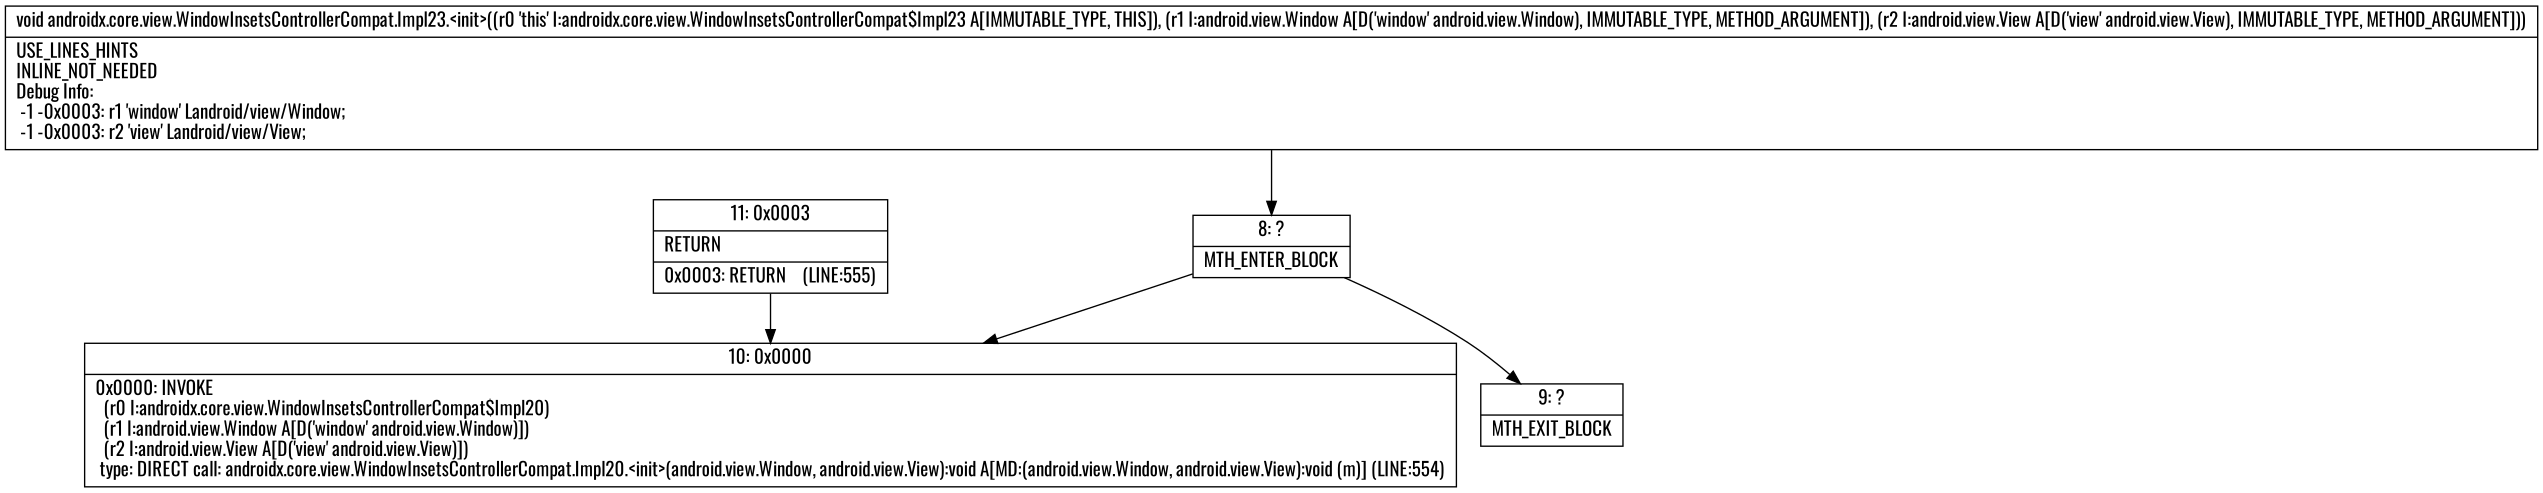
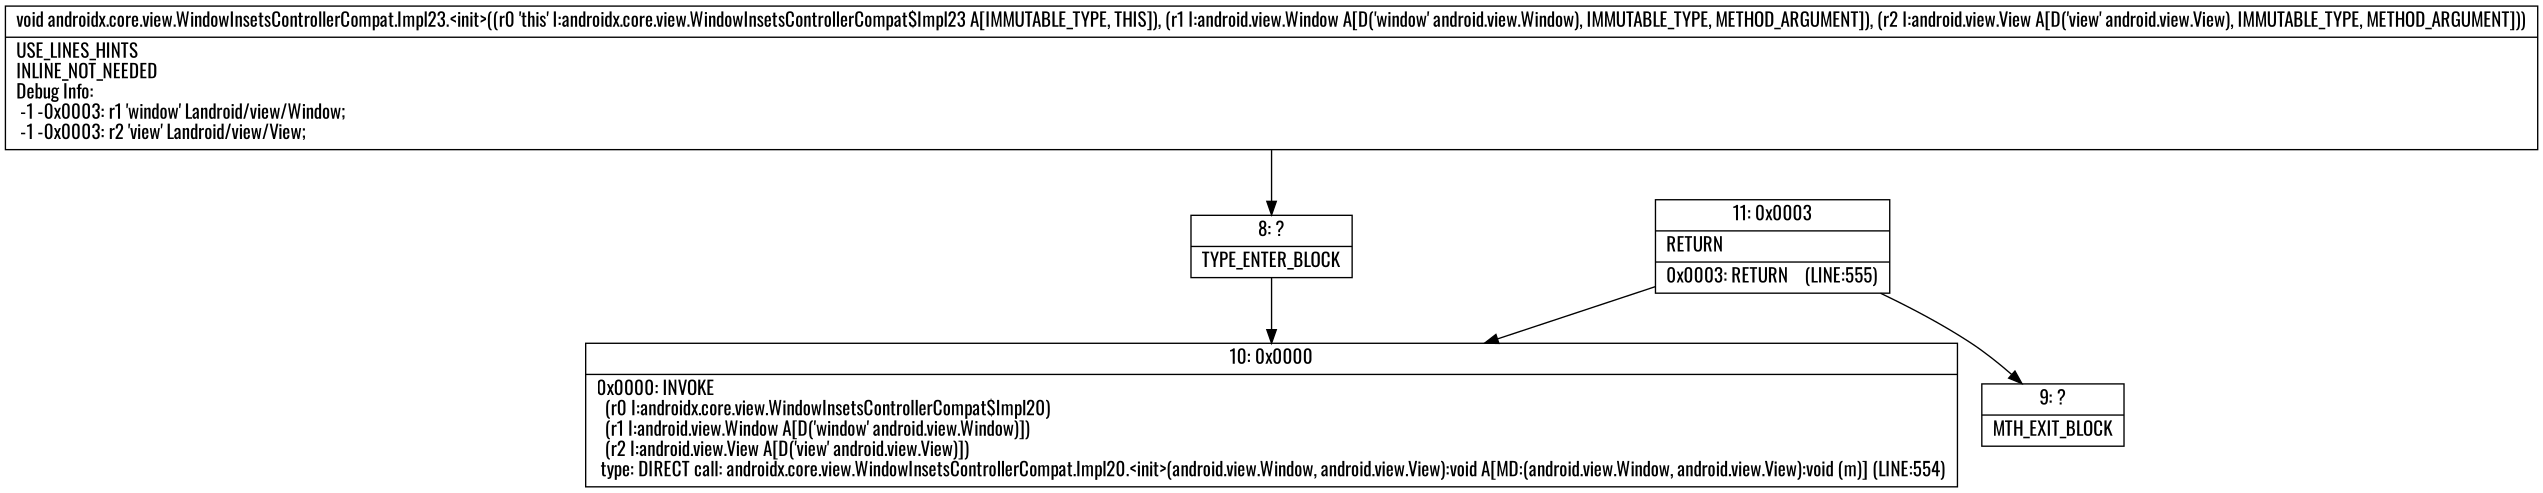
  digraph {
    fontname=Oswald
    node [fontname=Oswald shape=record]
    edge [fontname=Oswald]
-   n1 [label="{8\:\ ?|MTH_ENTER_BLOCK\l}"]
+   n1 [label="{8\:\ ?|TYPE_ENTER_BLOCK\l}"]
    n2 [label="{10\:\ 0x0000|0x0000: INVOKE  \l  (r0 I:androidx.core.view.WindowInsetsControllerCompat$Impl20)\l  (r1 I:android.view.Window A[D('window' android.view.Window)])\l  (r2 I:android.view.View A[D('view' android.view.View)])\l type: DIRECT call: androidx.core.view.WindowInsetsControllerCompat.Impl20.\<init\>(android.view.Window, android.view.View):void A[MD:(android.view.Window, android.view.View):void (m)] (LINE:554)\l}"]
    n3 [label="{11\:\ 0x0003|RETURN\l|0x0003: RETURN    (LINE:555)\l}"]
    n4 [label="{9\:\ ?|MTH_EXIT_BLOCK\l}"]
    n5 [label="{void androidx.core.view.WindowInsetsControllerCompat.Impl23.\<init\>((r0 'this' I:androidx.core.view.WindowInsetsControllerCompat$Impl23 A[IMMUTABLE_TYPE, THIS]), (r1 I:android.view.Window A[D('window' android.view.Window), IMMUTABLE_TYPE, METHOD_ARGUMENT]), (r2 I:android.view.View A[D('view' android.view.View), IMMUTABLE_TYPE, METHOD_ARGUMENT]))  | USE_LINES_HINTS\lINLINE_NOT_NEEDED\lDebug Info:\l  \-1 \-0x0003: r1 'window' Landroid\/view\/Window;\l  \-1 \-0x0003: r2 'view' Landroid\/view\/View;\l}"]
    n1 -> n2
    n3 -> n2
-   n1 -> n4
+   n3 -> n4
    n5 -> n1
  }
